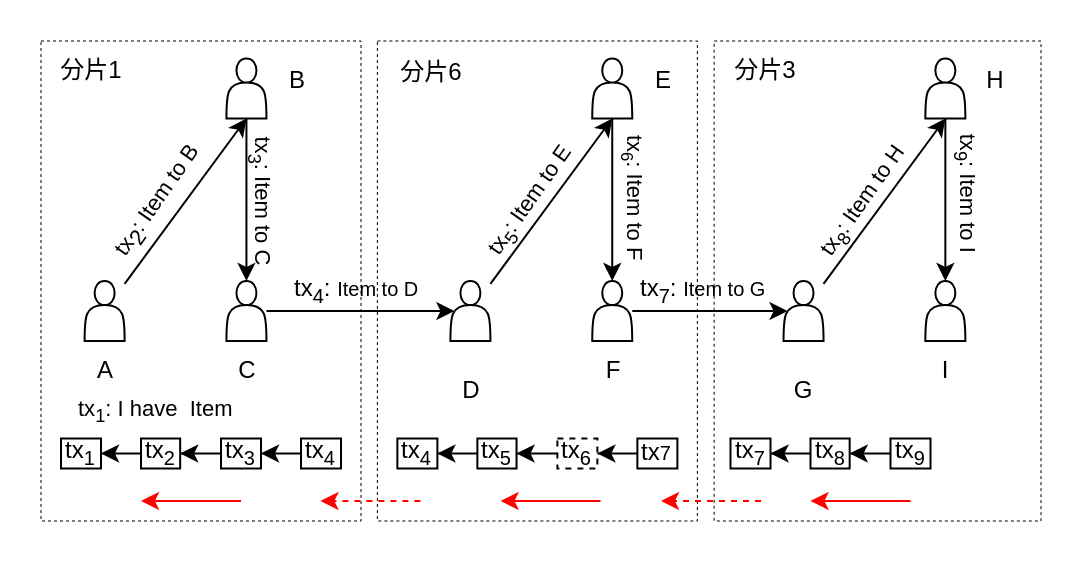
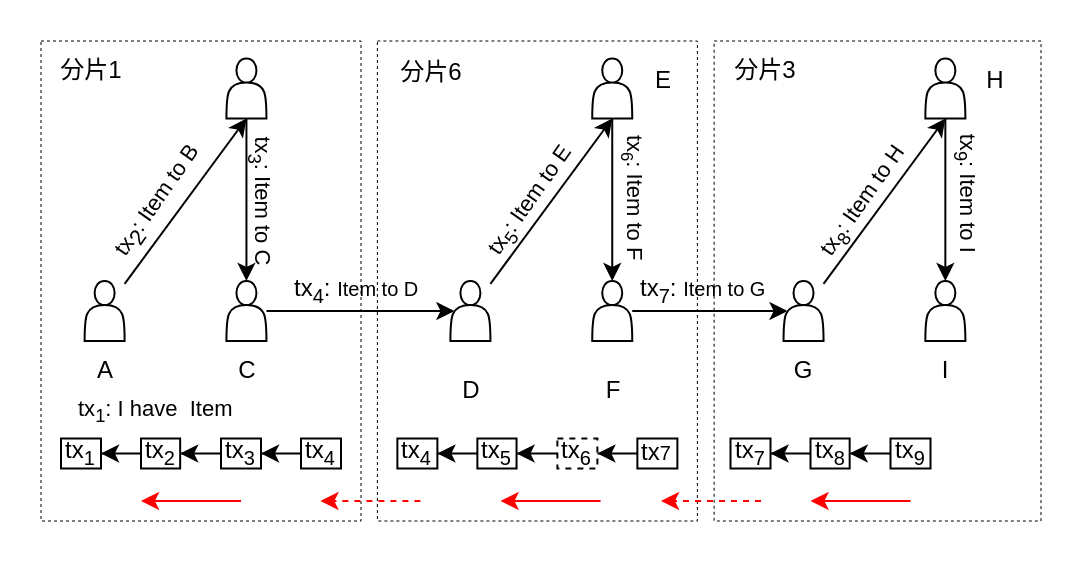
  <mxCell id="0" />
  <mxCell id="1" parent="0" />
  <mxCell id="2" value="" style="rounded=0;whiteSpace=wrap;html=1;fontFamily=Times New Roman;fontSize=11;fillColor=none;dashed=1;strokeWidth=0.5;" parent="1" vertex="1"><mxGeometry x="188.19" y="20" width="160" height="240" as="geometry" /></mxCell>
  <mxCell id="3" value="" style="rounded=0;whiteSpace=wrap;html=1;fontFamily=Times New Roman;fontSize=11;fillColor=none;dashed=1;strokeWidth=0.5;" parent="1" vertex="1"><mxGeometry x="356.56" y="20" width="163.44" height="240" as="geometry" /></mxCell>
  <mxCell id="4" value="" style="rounded=0;whiteSpace=wrap;html=1;fontFamily=Times New Roman;fontSize=11;fillColor=none;dashed=1;strokeWidth=0.5;" parent="1" vertex="1"><mxGeometry x="20" y="20" width="160" height="240" as="geometry" /></mxCell>
  <mxCell id="5" value="分片1" style="text;html=1;align=center;verticalAlign=middle;resizable=0;points=[];autosize=1;strokeColor=none;fillColor=none;" parent="1" vertex="1"><mxGeometry x="20" y="20" width="50" height="30" as="geometry" /></mxCell>
  <mxCell id="6" style="rounded=0;orthogonalLoop=1;jettySize=auto;html=1;entryX=0.5;entryY=1;entryDx=0;entryDy=0;" parent="1" source="7" target="19" edge="1"><mxGeometry relative="1" as="geometry"><mxPoint x="150" y="60" as="targetPoint" /></mxGeometry></mxCell>
  <mxCell id="7" value="" style="shape=actor;whiteSpace=wrap;html=1;" parent="1" vertex="1"><mxGeometry x="41.81" y="140" width="20" height="30" as="geometry" /></mxCell>
  <mxCell id="8" value="" style="shape=actor;whiteSpace=wrap;html=1;" parent="1" vertex="1"><mxGeometry x="112.72" y="140" width="20" height="30" as="geometry" /></mxCell>
  <mxCell id="9" value="A" style="text;html=1;align=center;verticalAlign=middle;resizable=0;points=[];autosize=1;strokeColor=none;fillColor=none;" parent="1" vertex="1"><mxGeometry x="36.88" y="170" width="30" height="30" as="geometry" /></mxCell>
  <mxCell id="10" value="C" style="text;html=1;align=center;verticalAlign=middle;resizable=0;points=[];autosize=1;strokeColor=none;fillColor=none;" parent="1" vertex="1"><mxGeometry x="107.72" y="170" width="30" height="30" as="geometry" /></mxCell>
  <mxCell id="11" value="&lt;font style=&quot;font-size: 11px;&quot;&gt;tx&lt;sub style=&quot;border-color: var(--border-color); text-align: center; font-size: 11px;&quot;&gt;2&lt;/sub&gt;&lt;span style=&quot;border-color: var(--border-color); text-align: center; font-size: 11px;&quot;&gt;:&amp;nbsp;&lt;/span&gt;&lt;span style=&quot;border-color: var(--border-color); text-align: center; font-size: 11px;&quot;&gt;Item to B&lt;/span&gt;&lt;/font&gt;" style="text;whiteSpace=wrap;html=1;rotation=-55;" parent="1" vertex="1"><mxGeometry x="41.81" y="80" width="80" height="30" as="geometry" /></mxCell>
  <mxCell id="12" value="tx&lt;sub&gt;1&lt;/sub&gt;" style="whiteSpace=wrap;html=1;" parent="1" vertex="1"><mxGeometry x="30" y="218.75" width="20" height="15" as="geometry" /></mxCell>
  <mxCell id="13" style="edgeStyle=orthogonalEdgeStyle;rounded=0;orthogonalLoop=1;jettySize=auto;html=1;entryX=1;entryY=0.5;entryDx=0;entryDy=0;" parent="1" source="14" target="12" edge="1"><mxGeometry relative="1" as="geometry" /></mxCell>
  <mxCell id="14" value="tx&lt;sub&gt;2&lt;/sub&gt;" style="whiteSpace=wrap;html=1;" parent="1" vertex="1"><mxGeometry x="70" y="218.75" width="19.58" height="15" as="geometry" /></mxCell>
  <mxCell id="15" style="edgeStyle=orthogonalEdgeStyle;rounded=0;orthogonalLoop=1;jettySize=auto;html=1;entryX=1;entryY=0.5;entryDx=0;entryDy=0;" parent="1" source="23" target="14" edge="1"><mxGeometry relative="1" as="geometry" /></mxCell>
  <mxCell id="16" value="&amp;nbsp;" style="text;html=1;align=center;verticalAlign=middle;resizable=0;points=[];autosize=1;strokeColor=none;fillColor=none;" parent="1" vertex="1"><mxGeometry x="228.19" y="225" width="30" height="30" as="geometry" /></mxCell>
  <mxCell id="17" value="tx&lt;sub style=&quot;border-color: var(--border-color); text-align: center;&quot;&gt;4&lt;/sub&gt;&lt;span style=&quot;border-color: var(--border-color); text-align: center;&quot;&gt;:&amp;nbsp;&lt;/span&gt;&lt;span style=&quot;border-color: var(--border-color); font-size: 10px; text-align: center;&quot;&gt;Item to D&lt;/span&gt;" style="text;whiteSpace=wrap;html=1;" parent="1" vertex="1"><mxGeometry x="144.71" y="130" width="80" height="30" as="geometry" /></mxCell>
  <mxCell id="18" style="rounded=0;orthogonalLoop=1;jettySize=auto;html=1;entryX=0.5;entryY=0;entryDx=0;entryDy=0;exitX=0.5;exitY=1;exitDx=0;exitDy=0;" parent="1" source="19" target="8" edge="1"><mxGeometry relative="1" as="geometry" /></mxCell>
  <mxCell id="19" value="" style="shape=actor;whiteSpace=wrap;html=1;" parent="1" vertex="1"><mxGeometry x="112.72" y="28.75" width="20" height="30" as="geometry" /></mxCell>
- <mxCell id="20" value="B" style="text;html=1;align=center;verticalAlign=middle;resizable=0;points=[];autosize=1;strokeColor=none;fillColor=none;" parent="1" vertex="1"><mxGeometry x="132.72" y="25" width="30" height="30" as="geometry" /></mxCell>
  <mxCell id="21" value="&lt;font style=&quot;font-size: 11px;&quot;&gt;tx&lt;sub style=&quot;border-color: var(--border-color); text-align: center;&quot;&gt;3&lt;/sub&gt;&lt;span style=&quot;border-color: var(--border-color); text-align: center;&quot;&gt;:&amp;nbsp;&lt;/span&gt;&lt;span style=&quot;border-color: var(--border-color); text-align: center;&quot;&gt;Item to C&lt;/span&gt;&lt;/font&gt;" style="text;whiteSpace=wrap;html=1;rotation=90;" parent="1" vertex="1"><mxGeometry x="90" y="91.25" width="80" height="30" as="geometry" /></mxCell>
  <mxCell id="22" value="&lt;font style=&quot;font-size: 11px;&quot;&gt;tx&lt;sub style=&quot;border-color: var(--border-color); text-align: center;&quot;&gt;1&lt;/sub&gt;&lt;span style=&quot;border-color: var(--border-color); text-align: center;&quot;&gt;: I have&amp;nbsp;&amp;nbsp;&lt;/span&gt;&lt;span style=&quot;border-color: var(--border-color); text-align: center;&quot;&gt;Item&lt;/span&gt;&lt;/font&gt;" style="text;whiteSpace=wrap;html=1;" parent="1" vertex="1"><mxGeometry x="36.88" y="190" width="100" height="30" as="geometry" /></mxCell>
  <mxCell id="23" value="tx&lt;sub&gt;3&lt;/sub&gt;" style="whiteSpace=wrap;html=1;" parent="1" vertex="1"><mxGeometry x="110" y="218.75" width="20" height="15" as="geometry" /></mxCell>
  <mxCell id="24" value="&lt;font style=&quot;font-size: 11px;&quot;&gt;tx&lt;sub&gt;5&lt;/sub&gt;&lt;span style=&quot;border-color: var(--border-color); text-align: center; font-size: 11px;&quot;&gt;:&amp;nbsp;&lt;/span&gt;&lt;span style=&quot;border-color: var(--border-color); text-align: center; font-size: 11px;&quot;&gt;Item to E&lt;/span&gt;&lt;/font&gt;" style="text;whiteSpace=wrap;html=1;rotation=-55;" parent="1" vertex="1"><mxGeometry x="228.19" y="80" width="80" height="30" as="geometry" /></mxCell>
  <mxCell id="25" value="&lt;font style=&quot;font-size: 11px;&quot;&gt;tx&lt;/font&gt;&lt;font style=&quot;&quot;&gt;&lt;font size=&quot;1&quot;&gt;&lt;sub&gt;6&lt;/sub&gt;&lt;/font&gt;&lt;span style=&quot;font-size: 11px; border-color: var(--border-color); text-align: center;&quot;&gt;:&amp;nbsp;&lt;/span&gt;&lt;span style=&quot;font-size: 11px; border-color: var(--border-color); text-align: center;&quot;&gt;Item to F&lt;/span&gt;&lt;/font&gt;" style="text;whiteSpace=wrap;html=1;rotation=90;" parent="1" vertex="1"><mxGeometry x="276.56" y="90" width="80" height="30" as="geometry" /></mxCell>
  <mxCell id="26" value="分片6" style="text;html=1;align=center;verticalAlign=middle;resizable=0;points=[];autosize=1;strokeColor=none;fillColor=none;" parent="1" vertex="1"><mxGeometry x="190" y="21.25" width="50" height="30" as="geometry" /></mxCell>
  <mxCell id="27" style="rounded=0;orthogonalLoop=1;jettySize=auto;html=1;entryX=0.5;entryY=1;entryDx=0;entryDy=0;" parent="1" source="28" target="33" edge="1"><mxGeometry relative="1" as="geometry"><mxPoint x="332.9" y="60" as="targetPoint" /></mxGeometry></mxCell>
  <mxCell id="28" value="" style="shape=actor;whiteSpace=wrap;html=1;" parent="1" vertex="1"><mxGeometry x="224.71" y="140" width="20" height="30" as="geometry" /></mxCell>
  <mxCell id="29" value="" style="shape=actor;whiteSpace=wrap;html=1;" parent="1" vertex="1"><mxGeometry x="295.62" y="140" width="20" height="30" as="geometry" /></mxCell>
  <mxCell id="30" value="D" style="text;html=1;align=center;verticalAlign=middle;resizable=0;points=[];autosize=1;strokeColor=none;fillColor=none;" parent="1" vertex="1"><mxGeometry x="219.78" y="180" width="30" height="30" as="geometry" /></mxCell>
- <mxCell id="31" value="F" style="text;html=1;align=center;verticalAlign=middle;resizable=0;points=[];autosize=1;strokeColor=none;fillColor=none;" parent="1" vertex="1"><mxGeometry x="290.62" y="170" width="30" height="30" as="geometry" /></mxCell>
+ <mxCell id="31" value="F" style="text;html=1;align=center;verticalAlign=middle;resizable=0;points=[];autosize=1;strokeColor=none;fillColor=none;" parent="1" vertex="1"><mxGeometry x="290.62" y="180" width="30" height="30" as="geometry" /></mxCell>
  <mxCell id="32" style="rounded=0;orthogonalLoop=1;jettySize=auto;html=1;entryX=0.5;entryY=0;entryDx=0;entryDy=0;exitX=0.5;exitY=1;exitDx=0;exitDy=0;" parent="1" source="33" target="29" edge="1"><mxGeometry relative="1" as="geometry" /></mxCell>
  <mxCell id="33" value="" style="shape=actor;whiteSpace=wrap;html=1;" parent="1" vertex="1"><mxGeometry x="295.62" y="28.75" width="20" height="30" as="geometry" /></mxCell>
  <mxCell id="34" value="E" style="text;html=1;align=center;verticalAlign=middle;resizable=0;points=[];autosize=1;strokeColor=none;fillColor=none;" parent="1" vertex="1"><mxGeometry x="315.62" y="25" width="30" height="30" as="geometry" /></mxCell>
  <mxCell id="35" style="edgeStyle=orthogonalEdgeStyle;rounded=0;orthogonalLoop=1;jettySize=auto;html=1;entryX=0.1;entryY=0.5;entryDx=0;entryDy=0;entryPerimeter=0;" parent="1" source="8" target="28" edge="1"><mxGeometry relative="1" as="geometry" /></mxCell>
  <mxCell id="36" style="edgeStyle=orthogonalEdgeStyle;rounded=0;orthogonalLoop=1;jettySize=auto;html=1;entryX=1;entryY=0.5;entryDx=0;entryDy=0;" parent="1" source="37" target="23" edge="1"><mxGeometry relative="1" as="geometry" /></mxCell>
  <mxCell id="37" value="tx&lt;sub&gt;4&lt;/sub&gt;" style="whiteSpace=wrap;html=1;" parent="1" vertex="1"><mxGeometry x="150" y="218.75" width="20" height="15" as="geometry" /></mxCell>
  <mxCell id="38" value="tx&lt;sub&gt;4&lt;/sub&gt;" style="whiteSpace=wrap;html=1;" parent="1" vertex="1"><mxGeometry x="198.19" y="218.75" width="20" height="15" as="geometry" /></mxCell>
  <mxCell id="39" style="edgeStyle=orthogonalEdgeStyle;rounded=0;orthogonalLoop=1;jettySize=auto;html=1;entryX=1;entryY=0.5;entryDx=0;entryDy=0;" parent="1" source="40" target="38" edge="1"><mxGeometry relative="1" as="geometry" /></mxCell>
  <mxCell id="40" value="tx&lt;sub&gt;5&lt;/sub&gt;" style="whiteSpace=wrap;html=1;" parent="1" vertex="1"><mxGeometry x="238.19" y="218.75" width="19.58" height="15" as="geometry" /></mxCell>
  <mxCell id="41" style="edgeStyle=orthogonalEdgeStyle;rounded=0;orthogonalLoop=1;jettySize=auto;html=1;entryX=1;entryY=0.5;entryDx=0;entryDy=0;" parent="1" source="42" target="40" edge="1"><mxGeometry relative="1" as="geometry" /></mxCell>
  <mxCell id="42" value="tx&lt;sub&gt;6&lt;/sub&gt;" style="whiteSpace=wrap;html=1;dashed=1;" parent="1" vertex="1"><mxGeometry x="278.19" y="218.75" width="20" height="15" as="geometry" /></mxCell>
  <mxCell id="43" style="edgeStyle=orthogonalEdgeStyle;rounded=0;orthogonalLoop=1;jettySize=auto;html=1;entryX=1;entryY=0.5;entryDx=0;entryDy=0;" parent="1" source="44" target="42" edge="1"><mxGeometry relative="1" as="geometry" /></mxCell>
  <mxCell id="44" value="tx&lt;span style=&quot;font-size: 10px;&quot;&gt;7&lt;/span&gt;" style="whiteSpace=wrap;html=1;" parent="1" vertex="1"><mxGeometry x="318.19" y="218.75" width="20" height="15" as="geometry" /></mxCell>
  <mxCell id="45" value="&amp;nbsp;" style="text;html=1;align=center;verticalAlign=middle;resizable=0;points=[];autosize=1;strokeColor=none;fillColor=none;" parent="1" vertex="1"><mxGeometry x="394.75" y="225" width="30" height="30" as="geometry" /></mxCell>
  <mxCell id="46" value="&lt;font style=&quot;font-size: 11px;&quot;&gt;tx&lt;sub&gt;8&lt;/sub&gt;&lt;span style=&quot;border-color: var(--border-color); text-align: center; font-size: 11px;&quot;&gt;:&amp;nbsp;&lt;/span&gt;&lt;span style=&quot;border-color: var(--border-color); text-align: center; font-size: 11px;&quot;&gt;Item to H&lt;/span&gt;&lt;/font&gt;" style="text;whiteSpace=wrap;html=1;rotation=-55;" parent="1" vertex="1"><mxGeometry x="394.75" y="80" width="80" height="30" as="geometry" /></mxCell>
  <mxCell id="47" value="&lt;font style=&quot;font-size: 11px;&quot;&gt;tx&lt;sub style=&quot;border-color: var(--border-color); text-align: center;&quot;&gt;9&lt;/sub&gt;&lt;span style=&quot;border-color: var(--border-color); text-align: center;&quot;&gt;:&amp;nbsp;&lt;/span&gt;&lt;span style=&quot;border-color: var(--border-color); text-align: center;&quot;&gt;Item to I&lt;/span&gt;&lt;/font&gt;" style="text;whiteSpace=wrap;html=1;rotation=90;" parent="1" vertex="1"><mxGeometry x="443.12" y="90" width="80" height="30" as="geometry" /></mxCell>
  <mxCell id="48" value="分片3" style="text;html=1;align=center;verticalAlign=middle;resizable=0;points=[];autosize=1;strokeColor=none;fillColor=none;" parent="1" vertex="1"><mxGeometry x="356.56" y="20" width="50" height="30" as="geometry" /></mxCell>
  <mxCell id="49" style="rounded=0;orthogonalLoop=1;jettySize=auto;html=1;entryX=0.5;entryY=1;entryDx=0;entryDy=0;" parent="1" source="50" target="55" edge="1"><mxGeometry relative="1" as="geometry"><mxPoint x="499.46" y="60" as="targetPoint" /></mxGeometry></mxCell>
  <mxCell id="50" value="" style="shape=actor;whiteSpace=wrap;html=1;" parent="1" vertex="1"><mxGeometry x="391.27" y="140" width="20" height="30" as="geometry" /></mxCell>
  <mxCell id="51" value="" style="shape=actor;whiteSpace=wrap;html=1;" parent="1" vertex="1"><mxGeometry x="462.18" y="140" width="20" height="30" as="geometry" /></mxCell>
- <mxCell id="52" value="G" style="text;html=1;align=center;verticalAlign=middle;resizable=0;points=[];autosize=1;strokeColor=none;fillColor=none;" parent="1" vertex="1"><mxGeometry x="386.34" y="180" width="30" height="30" as="geometry" /></mxCell>
+ <mxCell id="52" value="G" style="text;html=1;align=center;verticalAlign=middle;resizable=0;points=[];autosize=1;strokeColor=none;fillColor=none;" parent="1" vertex="1"><mxGeometry x="386.34" y="170" width="30" height="30" as="geometry" /></mxCell>
  <mxCell id="53" value="I" style="text;html=1;align=center;verticalAlign=middle;resizable=0;points=[];autosize=1;strokeColor=none;fillColor=none;" parent="1" vertex="1"><mxGeometry x="457.18" y="170" width="30" height="30" as="geometry" /></mxCell>
  <mxCell id="54" style="rounded=0;orthogonalLoop=1;jettySize=auto;html=1;entryX=0.5;entryY=0;entryDx=0;entryDy=0;exitX=0.5;exitY=1;exitDx=0;exitDy=0;" parent="1" source="55" target="51" edge="1"><mxGeometry relative="1" as="geometry" /></mxCell>
  <mxCell id="55" value="" style="shape=actor;whiteSpace=wrap;html=1;" parent="1" vertex="1"><mxGeometry x="462.18" y="28.75" width="20" height="30" as="geometry" /></mxCell>
  <mxCell id="56" value="H" style="text;html=1;align=center;verticalAlign=middle;resizable=0;points=[];autosize=1;strokeColor=none;fillColor=none;" parent="1" vertex="1"><mxGeometry x="482.18" y="25" width="30" height="30" as="geometry" /></mxCell>
  <mxCell id="57" value="tx&lt;sub&gt;7&lt;/sub&gt;" style="whiteSpace=wrap;html=1;" parent="1" vertex="1"><mxGeometry x="364.75" y="218.75" width="20" height="15" as="geometry" /></mxCell>
  <mxCell id="58" style="edgeStyle=orthogonalEdgeStyle;rounded=0;orthogonalLoop=1;jettySize=auto;html=1;entryX=1;entryY=0.5;entryDx=0;entryDy=0;" parent="1" source="59" target="57" edge="1"><mxGeometry relative="1" as="geometry" /></mxCell>
  <mxCell id="59" value="tx&lt;sub&gt;8&lt;/sub&gt;" style="whiteSpace=wrap;html=1;" parent="1" vertex="1"><mxGeometry x="404.75" y="218.75" width="19.58" height="15" as="geometry" /></mxCell>
  <mxCell id="60" style="edgeStyle=orthogonalEdgeStyle;rounded=0;orthogonalLoop=1;jettySize=auto;html=1;entryX=1;entryY=0.5;entryDx=0;entryDy=0;" parent="1" source="61" target="59" edge="1"><mxGeometry relative="1" as="geometry" /></mxCell>
  <mxCell id="61" value="tx&lt;sub&gt;9&lt;/sub&gt;" style="whiteSpace=wrap;html=1;" parent="1" vertex="1"><mxGeometry x="444.75" y="218.75" width="20" height="15" as="geometry" /></mxCell>
  <mxCell id="62" style="edgeStyle=orthogonalEdgeStyle;rounded=0;orthogonalLoop=1;jettySize=auto;html=1;entryX=0.1;entryY=0.5;entryDx=0;entryDy=0;entryPerimeter=0;" parent="1" source="29" target="50" edge="1"><mxGeometry relative="1" as="geometry" /></mxCell>
  <mxCell id="63" value="tx&lt;sub style=&quot;border-color: var(--border-color); text-align: center;&quot;&gt;7&lt;/sub&gt;&lt;span style=&quot;border-color: var(--border-color); text-align: center;&quot;&gt;:&amp;nbsp;&lt;/span&gt;&lt;span style=&quot;border-color: var(--border-color); font-size: 10px; text-align: center;&quot;&gt;Item to G&lt;/span&gt;" style="text;whiteSpace=wrap;html=1;" parent="1" vertex="1"><mxGeometry x="318.19" y="130" width="80" height="30" as="geometry" /></mxCell>
  <mxCell id="64" value="" style="endArrow=classic;html=1;rounded=0;strokeColor=#FF0000;" parent="1" edge="1"><mxGeometry width="50" height="50" relative="1" as="geometry"><mxPoint x="454.75" y="250" as="sourcePoint" /><mxPoint x="404.75" y="250" as="targetPoint" /></mxGeometry></mxCell>
  <mxCell id="65" value="" style="endArrow=classic;html=1;rounded=0;strokeColor=#FF0000;dashed=1;" parent="1" edge="1"><mxGeometry width="50" height="50" relative="1" as="geometry"><mxPoint x="380" y="250" as="sourcePoint" /><mxPoint x="330" y="250" as="targetPoint" /></mxGeometry></mxCell>
  <mxCell id="66" value="" style="endArrow=classic;html=1;rounded=0;strokeColor=#FF0000;" parent="1" edge="1"><mxGeometry width="50" height="50" relative="1" as="geometry"><mxPoint x="299.78" y="250" as="sourcePoint" /><mxPoint x="249.78" y="250" as="targetPoint" /></mxGeometry></mxCell>
  <mxCell id="67" value="" style="endArrow=classic;html=1;rounded=0;strokeColor=#FF0000;dashed=1;" parent="1" edge="1"><mxGeometry width="50" height="50" relative="1" as="geometry"><mxPoint x="209.71" y="250" as="sourcePoint" /><mxPoint x="159.71" y="250" as="targetPoint" /></mxGeometry></mxCell>
  <mxCell id="68" value="" style="endArrow=classic;html=1;rounded=0;strokeColor=#FF0000;" parent="1" edge="1"><mxGeometry width="50" height="50" relative="1" as="geometry"><mxPoint x="120" y="250" as="sourcePoint" /><mxPoint x="70" y="250" as="targetPoint" /></mxGeometry></mxCell>
